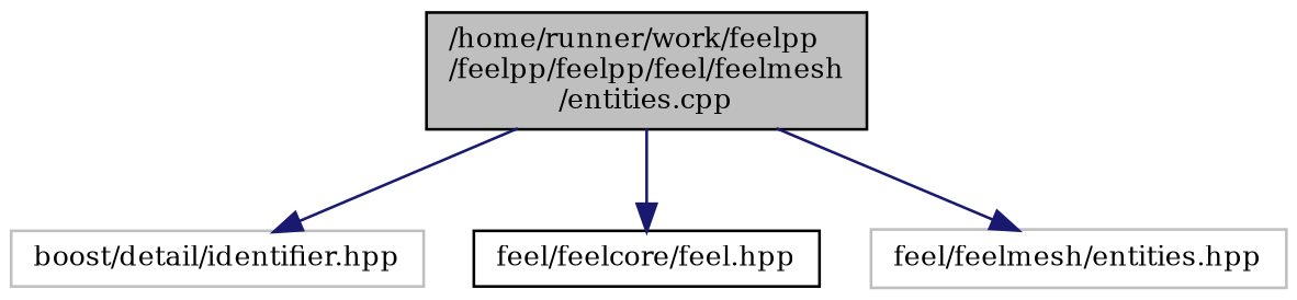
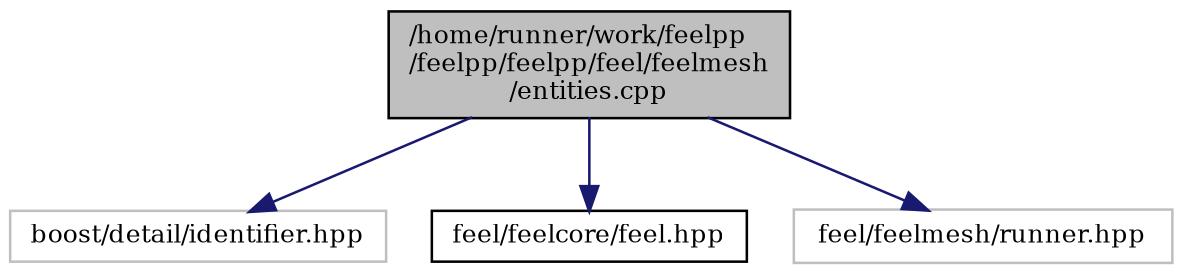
  digraph {
    fontname="DejaVu Serif"
    node [color=black fillcolor=white fontname="DejaVu Serif" fontsize=10 shape=record style=filled]
    edge [color=midnightblue fontname="DejaVu Serif" fontsize=10 labelfontname=Helvetica labelfontsize=10 style=solid]
    n1 [fillcolor=grey75 fontcolor=black height=0.2 label="/home/runner/work/feelpp\l/feelpp/feelpp/feel/feelmesh\l/entities.cpp" width=0.4]
    n2 [color=grey75 height=0.2 label="boost/detail/identifier.hpp" width=0.4]
    n3 [height=0.2 label="feel/feelcore/feel.hpp" width=0.4]
-   n4 [color=grey75 height=0.2 label="feel/feelmesh/entities.hpp" width=0.4]
+   n4 [color=grey75 height=0.2 label="feel/feelmesh/runner.hpp" width=0.4]
    n1 -> n2
    n1 -> n3
    n1 -> n4
  }
